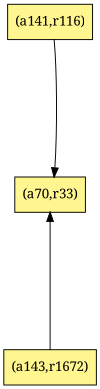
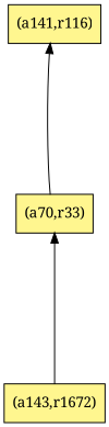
  digraph {
    fontname="Noto Serif"
    rankdir=BT
    ranksep=2.0
    node [fillcolor=khaki1 fontname="Noto Serif" shape=record style=filled]
    edge [fontname="Noto Serif"]
    n1 [label="{(a143,r1672)}"]
    n2 [label="{(a70,r33)}"]
    n3 [label="{(a141,r116)}"]
    n1 -> n2
-   n3 -> n2
+   n2 -> n3
  }
